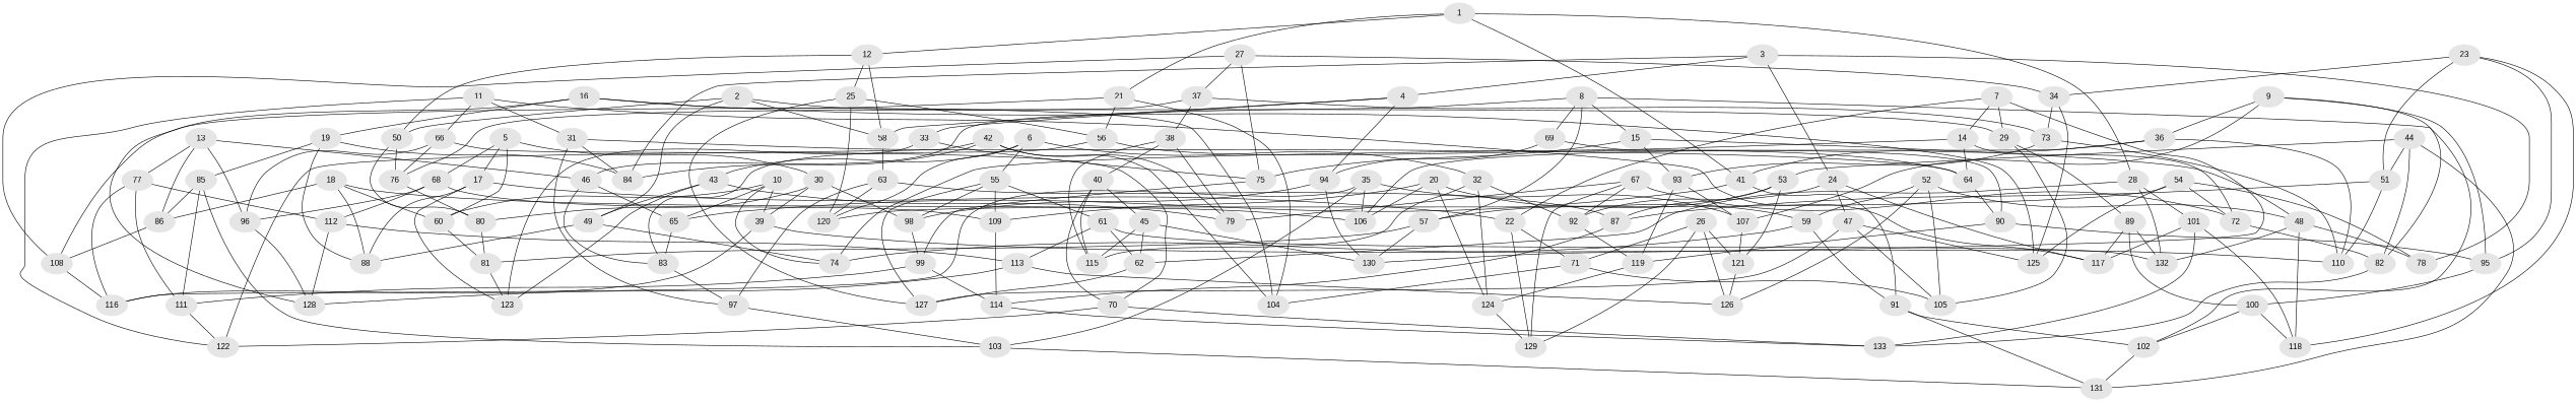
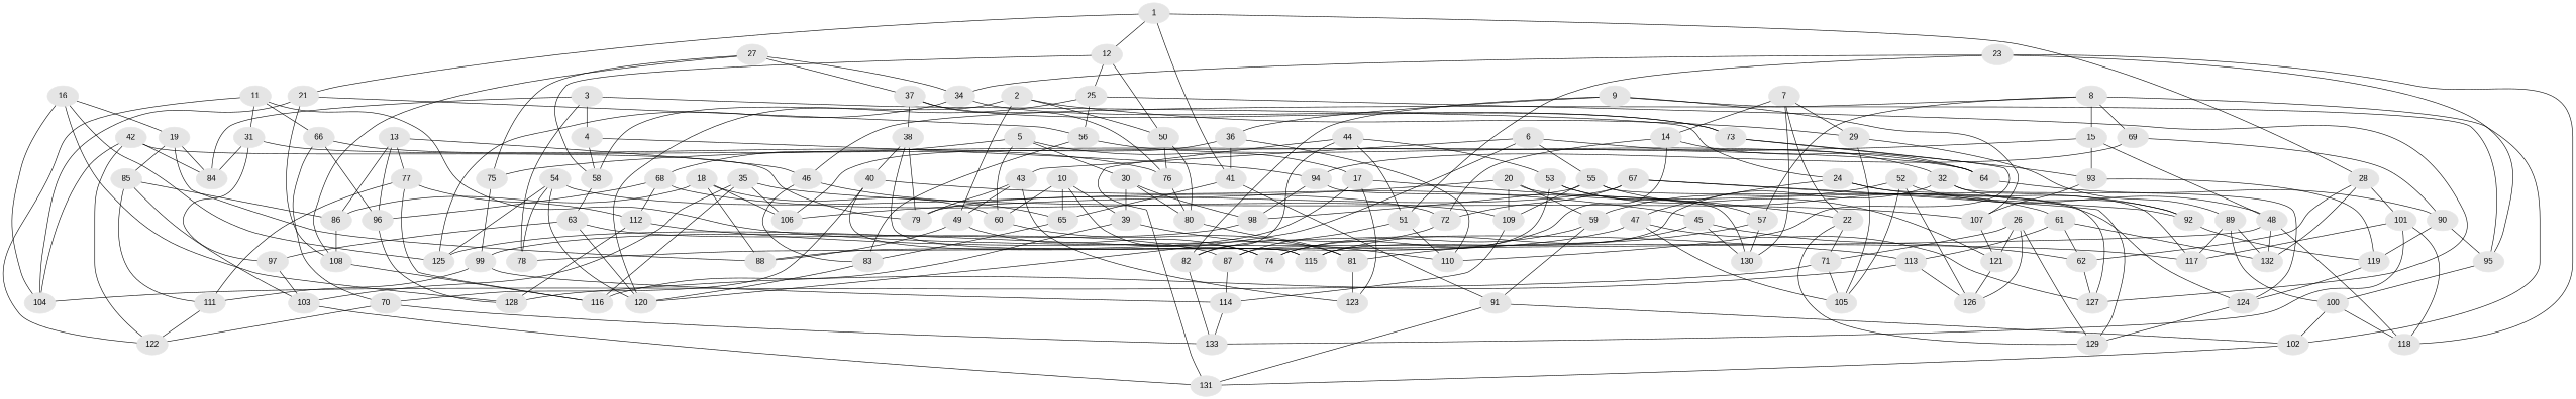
  graph {
    fontname="Liberation Sans"
    node [color=gray90 fontname="Liberation Sans" style=filled]
    edge [fontname="Liberation Sans"]
    1
    12
    21
    28
    41
    50
    58
    25
    104
    56
    108
    62
    101
    132
    65
    91
    2
    29
    49
    89
    105
    74
    88
    80
    76
    63
    3
    4
    24
    78
    84
-   33
    94
    117
    47
    92
    75
    123
    130
    98
    5
    17
    30
    60
    68
    22
    39
    81
    96
    109
    112
    6
    32
    43
    55
    120
    124
    115
    79
    127
    61
    7
    14
    64
    72
    71
    129
    8
    15
    46
    57
    69
    102
    48
    93
    83
    90
    9
    36
    82
    95
    107
    106
    110
    133
    100
    121
    10
    116
    11
    31
    66
    122
    97
    70
    13
    77
    86
    111
    128
    118
    99
    119
    16
    19
    125
    85
    18
    103
    20
    59
    114
    23
    34
    51
    73
    87
    26
    126
    27
    37
    38
    35
    131
    40
    45
    42
    44
    53
    52
    54
    113
    67
    1 -- 12
    1 -- 21
    1 -- 28
    1 -- 41
    12 -- 50
    12 -- 58
    12 -- 25
    21 -- 104
    21 -- 56
    21 -- 108
    28 -- 62
    28 -- 101
    28 -- 132
    41 -- 65
    41 -- 91
    50 -- 80
    50 -- 76
    58 -- 63
    25 -- 56
    25 -- 120
    25 -- 127
    56 -- 64
    56 -- 83
    108 -- 116
    62 -- 127
    101 -- 117
    101 -- 133
    101 -- 118
    65 -- 83
    91 -- 102
    91 -- 131
    2 -- 50
    2 -- 58
    2 -- 29
    2 -- 49
    29 -- 89
    29 -- 105
    49 -- 74
    49 -- 88
    89 -- 132
    89 -- 117
    89 -- 100
    80 -- 81
    76 -- 80
    63 -- 120
    63 -- 97
    63 -- 87
    3 -- 4
    3 -- 24
    3 -- 78
    3 -- 84
    4 -- 58
-   4 -- 33
    4 -- 94
    24 -- 117
    24 -- 47
    24 -- 92
-   33 -- 75
-   33 -- 123
    94 -- 130
    94 -- 98
    47 -- 105
    47 -- 127
    47 -- 125
    92 -- 119
    75 -- 99
    98 -- 99
    5 -- 17
    5 -- 30
    5 -- 60
    5 -- 68
    17 -- 88
    17 -- 123
    17 -- 22
    30 -- 80
    30 -- 98
    30 -- 39
    60 -- 81
    68 -- 96
    68 -- 109
    68 -- 112
    22 -- 71
    22 -- 129
    39 -- 110
    39 -- 116
    81 -- 123
    96 -- 128
    109 -- 114
    112 -- 128
    112 -- 113
    6 -- 32
    6 -- 43
    6 -- 55
    6 -- 120
    32 -- 92
    32 -- 124
    32 -- 115
    43 -- 49
    43 -- 123
    43 -- 79
    55 -- 98
    55 -- 109
    55 -- 127
    55 -- 61
    124 -- 129
    61 -- 62
    61 -- 132
    61 -- 113
    7 -- 29
    7 -- 130
    7 -- 22
    7 -- 14
    14 -- 74
    14 -- 64
    14 -- 72
    64 -- 90
    72 -- 82
    71 -- 104
    71 -- 105
    8 -- 15
    8 -- 46
    8 -- 57
    8 -- 69
    8 -- 102
    15 -- 75
    15 -- 48
    15 -- 93
    46 -- 65
    46 -- 83
    57 -- 130
    57 -- 81
    69 -- 94
    69 -- 90
    102 -- 131
    48 -- 132
    48 -- 78
    48 -- 118
    93 -- 107
    93 -- 119
-   83 -- 97
+   83 -- 120
    90 -- 95
    90 -- 119
    9 -- 36
    9 -- 82
    9 -- 95
    9 -- 107
    36 -- 41
    36 -- 106
    36 -- 110
    82 -- 133
    95 -- 100
    107 -- 121
    100 -- 102
    100 -- 118
    121 -- 126
    10 -- 65
    10 -- 74
    10 -- 60
    10 -- 39
    11 -- 117
    11 -- 31
    11 -- 66
    11 -- 122
    31 -- 84
    31 -- 64
    31 -- 97
    66 -- 76
    66 -- 96
    66 -- 70
    97 -- 103
    70 -- 133
    70 -- 122
    13 -- 96
    13 -- 46
    13 -- 77
    13 -- 86
    77 -- 112
    77 -- 116
    77 -- 111
    86 -- 108
    111 -- 122
    99 -- 111
    99 -- 114
    119 -- 124
    16 -- 104
    16 -- 128
    16 -- 19
    16 -- 125
    19 -- 88
    19 -- 84
    19 -- 85
    85 -- 86
    85 -- 111
    85 -- 103
    18 -- 88
    18 -- 60
    18 -- 106
    18 -- 86
    103 -- 131
    20 -- 109
    20 -- 124
    20 -- 106
    20 -- 59
    59 -- 91
    59 -- 74
    114 -- 133
    23 -- 95
    23 -- 118
    23 -- 34
    23 -- 51
    34 -- 125
    34 -- 73
    51 -- 110
    51 -- 87
    73 -- 93
    73 -- 110
    87 -- 114
    26 -- 71
    26 -- 129
    26 -- 121
    26 -- 126
    27 -- 108
    27 -- 75
    27 -- 34
    27 -- 37
    37 -- 76
    37 -- 73
    37 -- 38
    38 -- 115
    38 -- 79
    38 -- 40
    35 -- 107
    35 -- 106
    35 -- 116
    35 -- 103
    40 -- 115
    40 -- 70
    40 -- 45
    45 -- 62
    45 -- 130
    45 -- 115
    42 -- 104
    42 -- 84
    42 -- 79
    42 -- 122
    44 -- 82
    44 -- 51
    44 -- 131
    44 -- 53
    53 -- 57
    53 -- 121
    53 -- 87
    52 -- 105
    52 -- 48
    52 -- 59
    52 -- 126
    54 -- 78
    54 -- 120
    54 -- 72
    54 -- 125
    113 -- 128
    113 -- 126
    67 -- 92
    67 -- 79
    67 -- 72
    67 -- 129
  }
